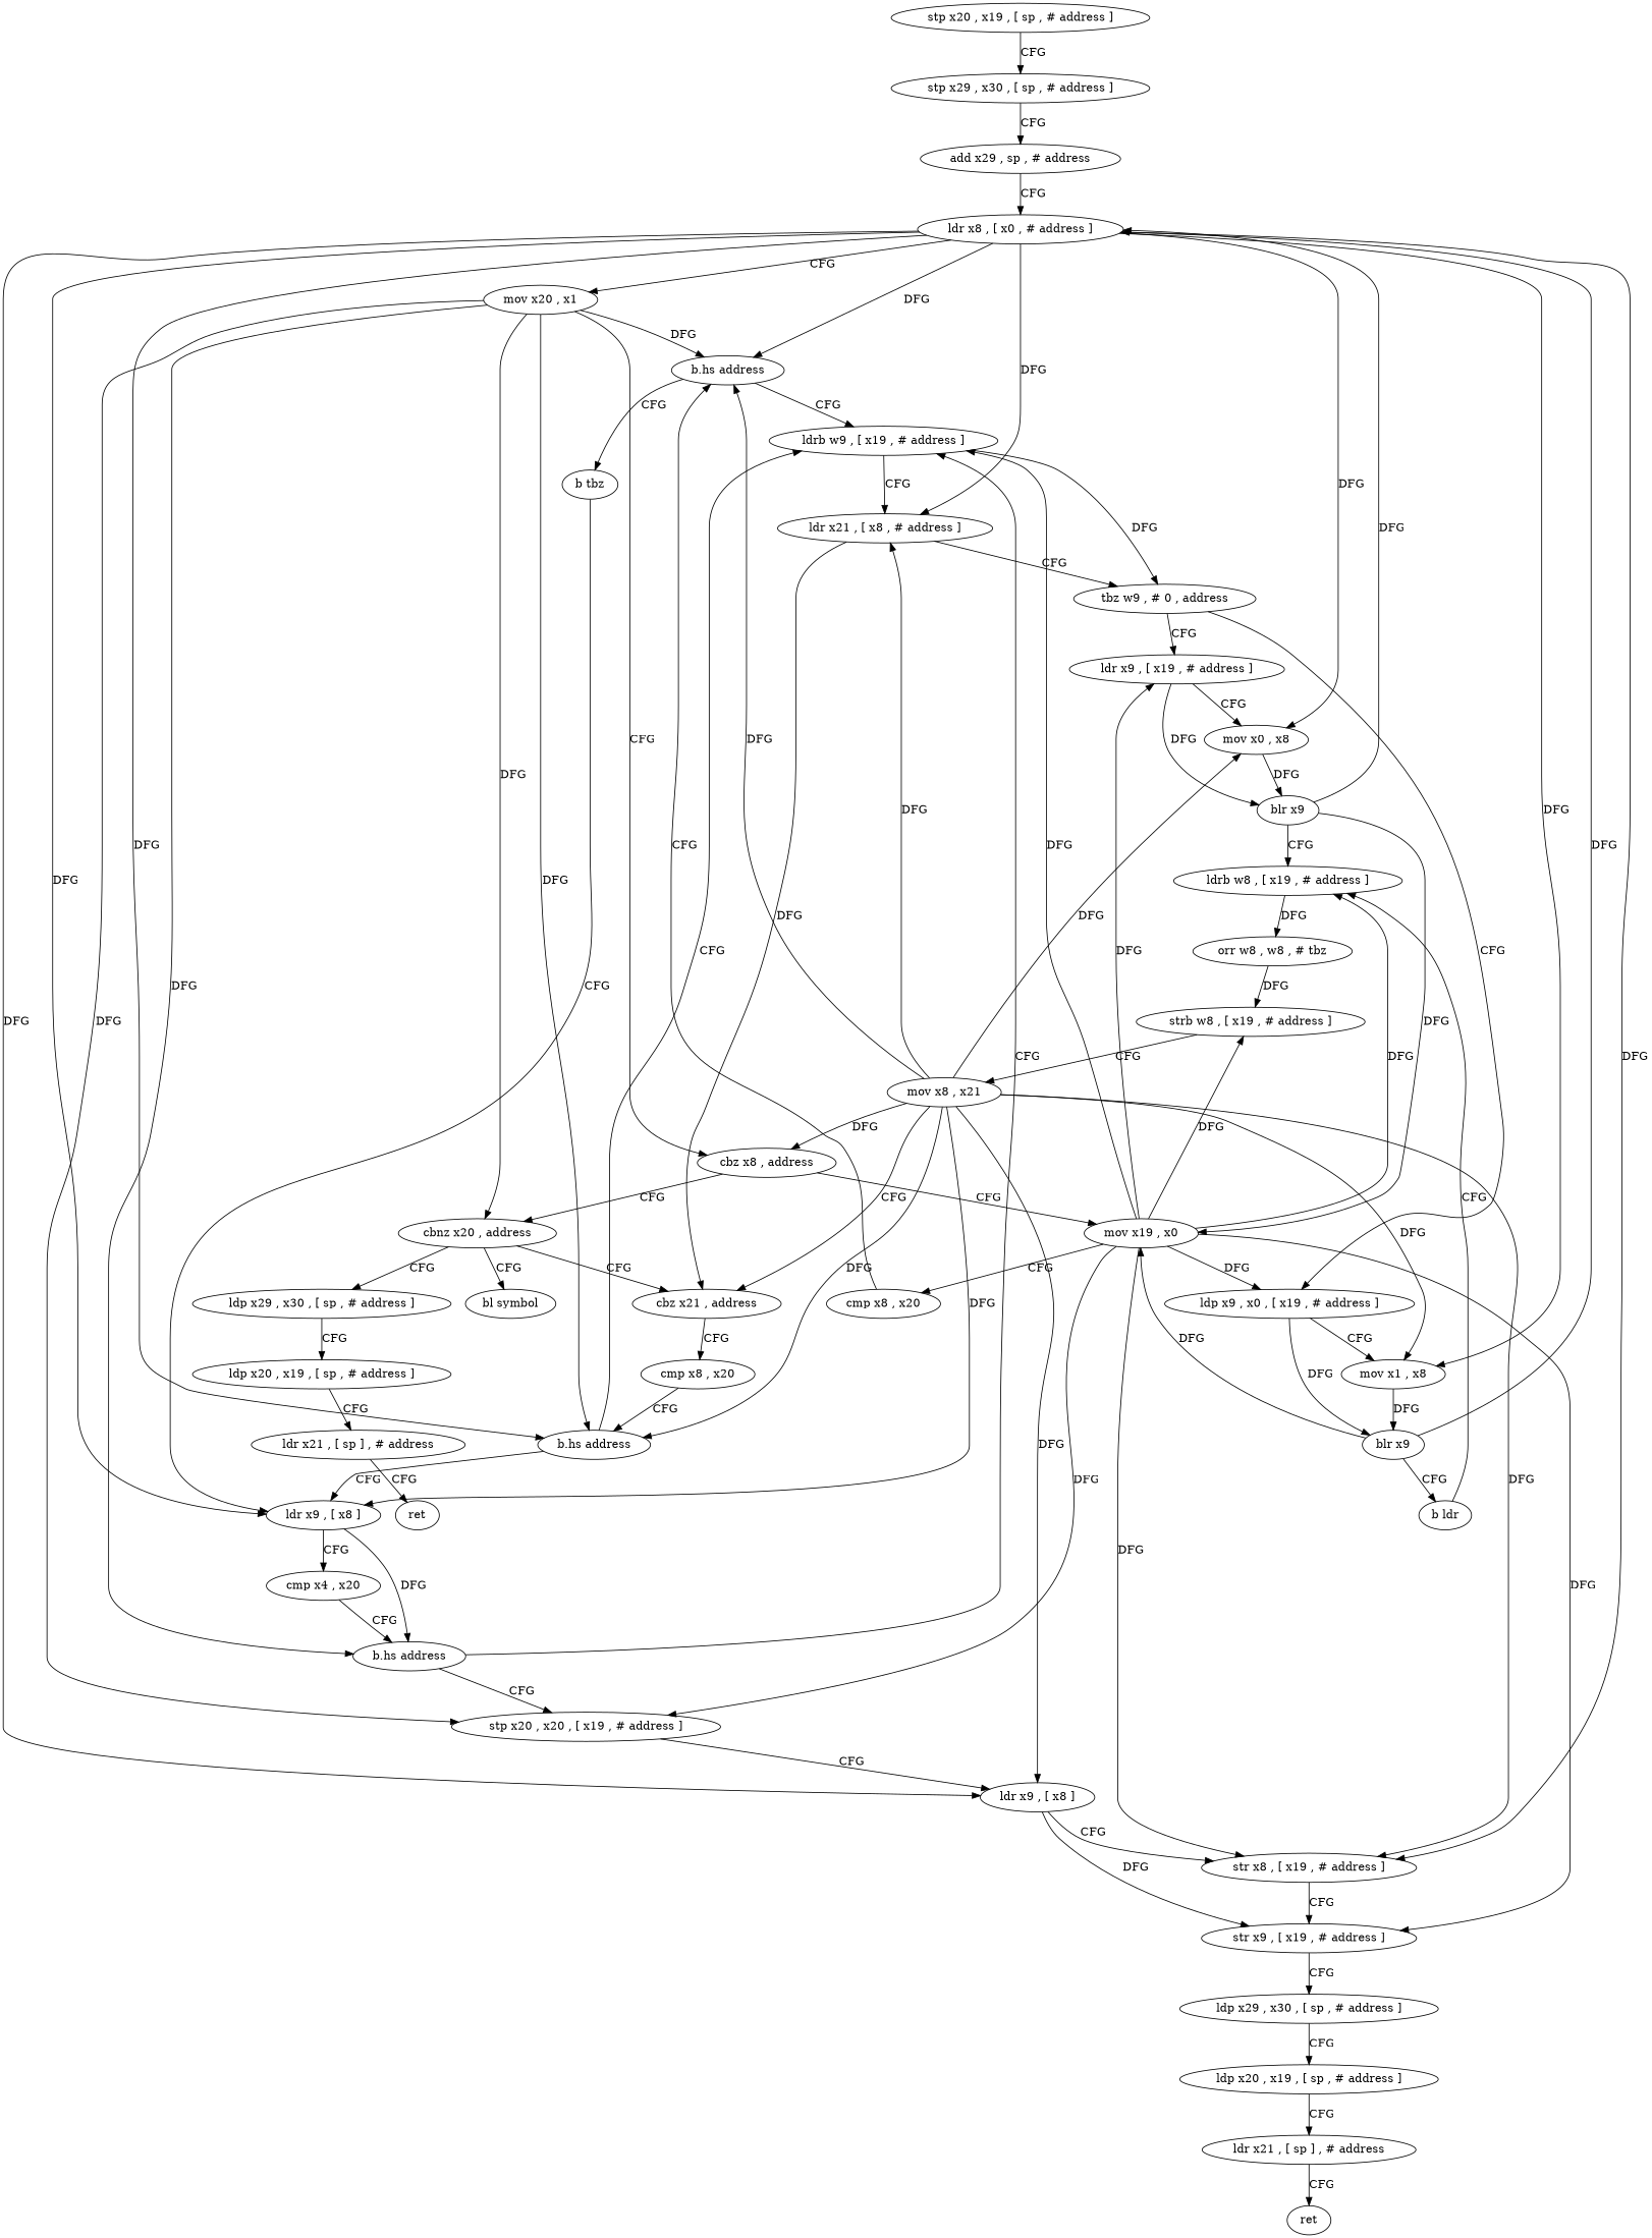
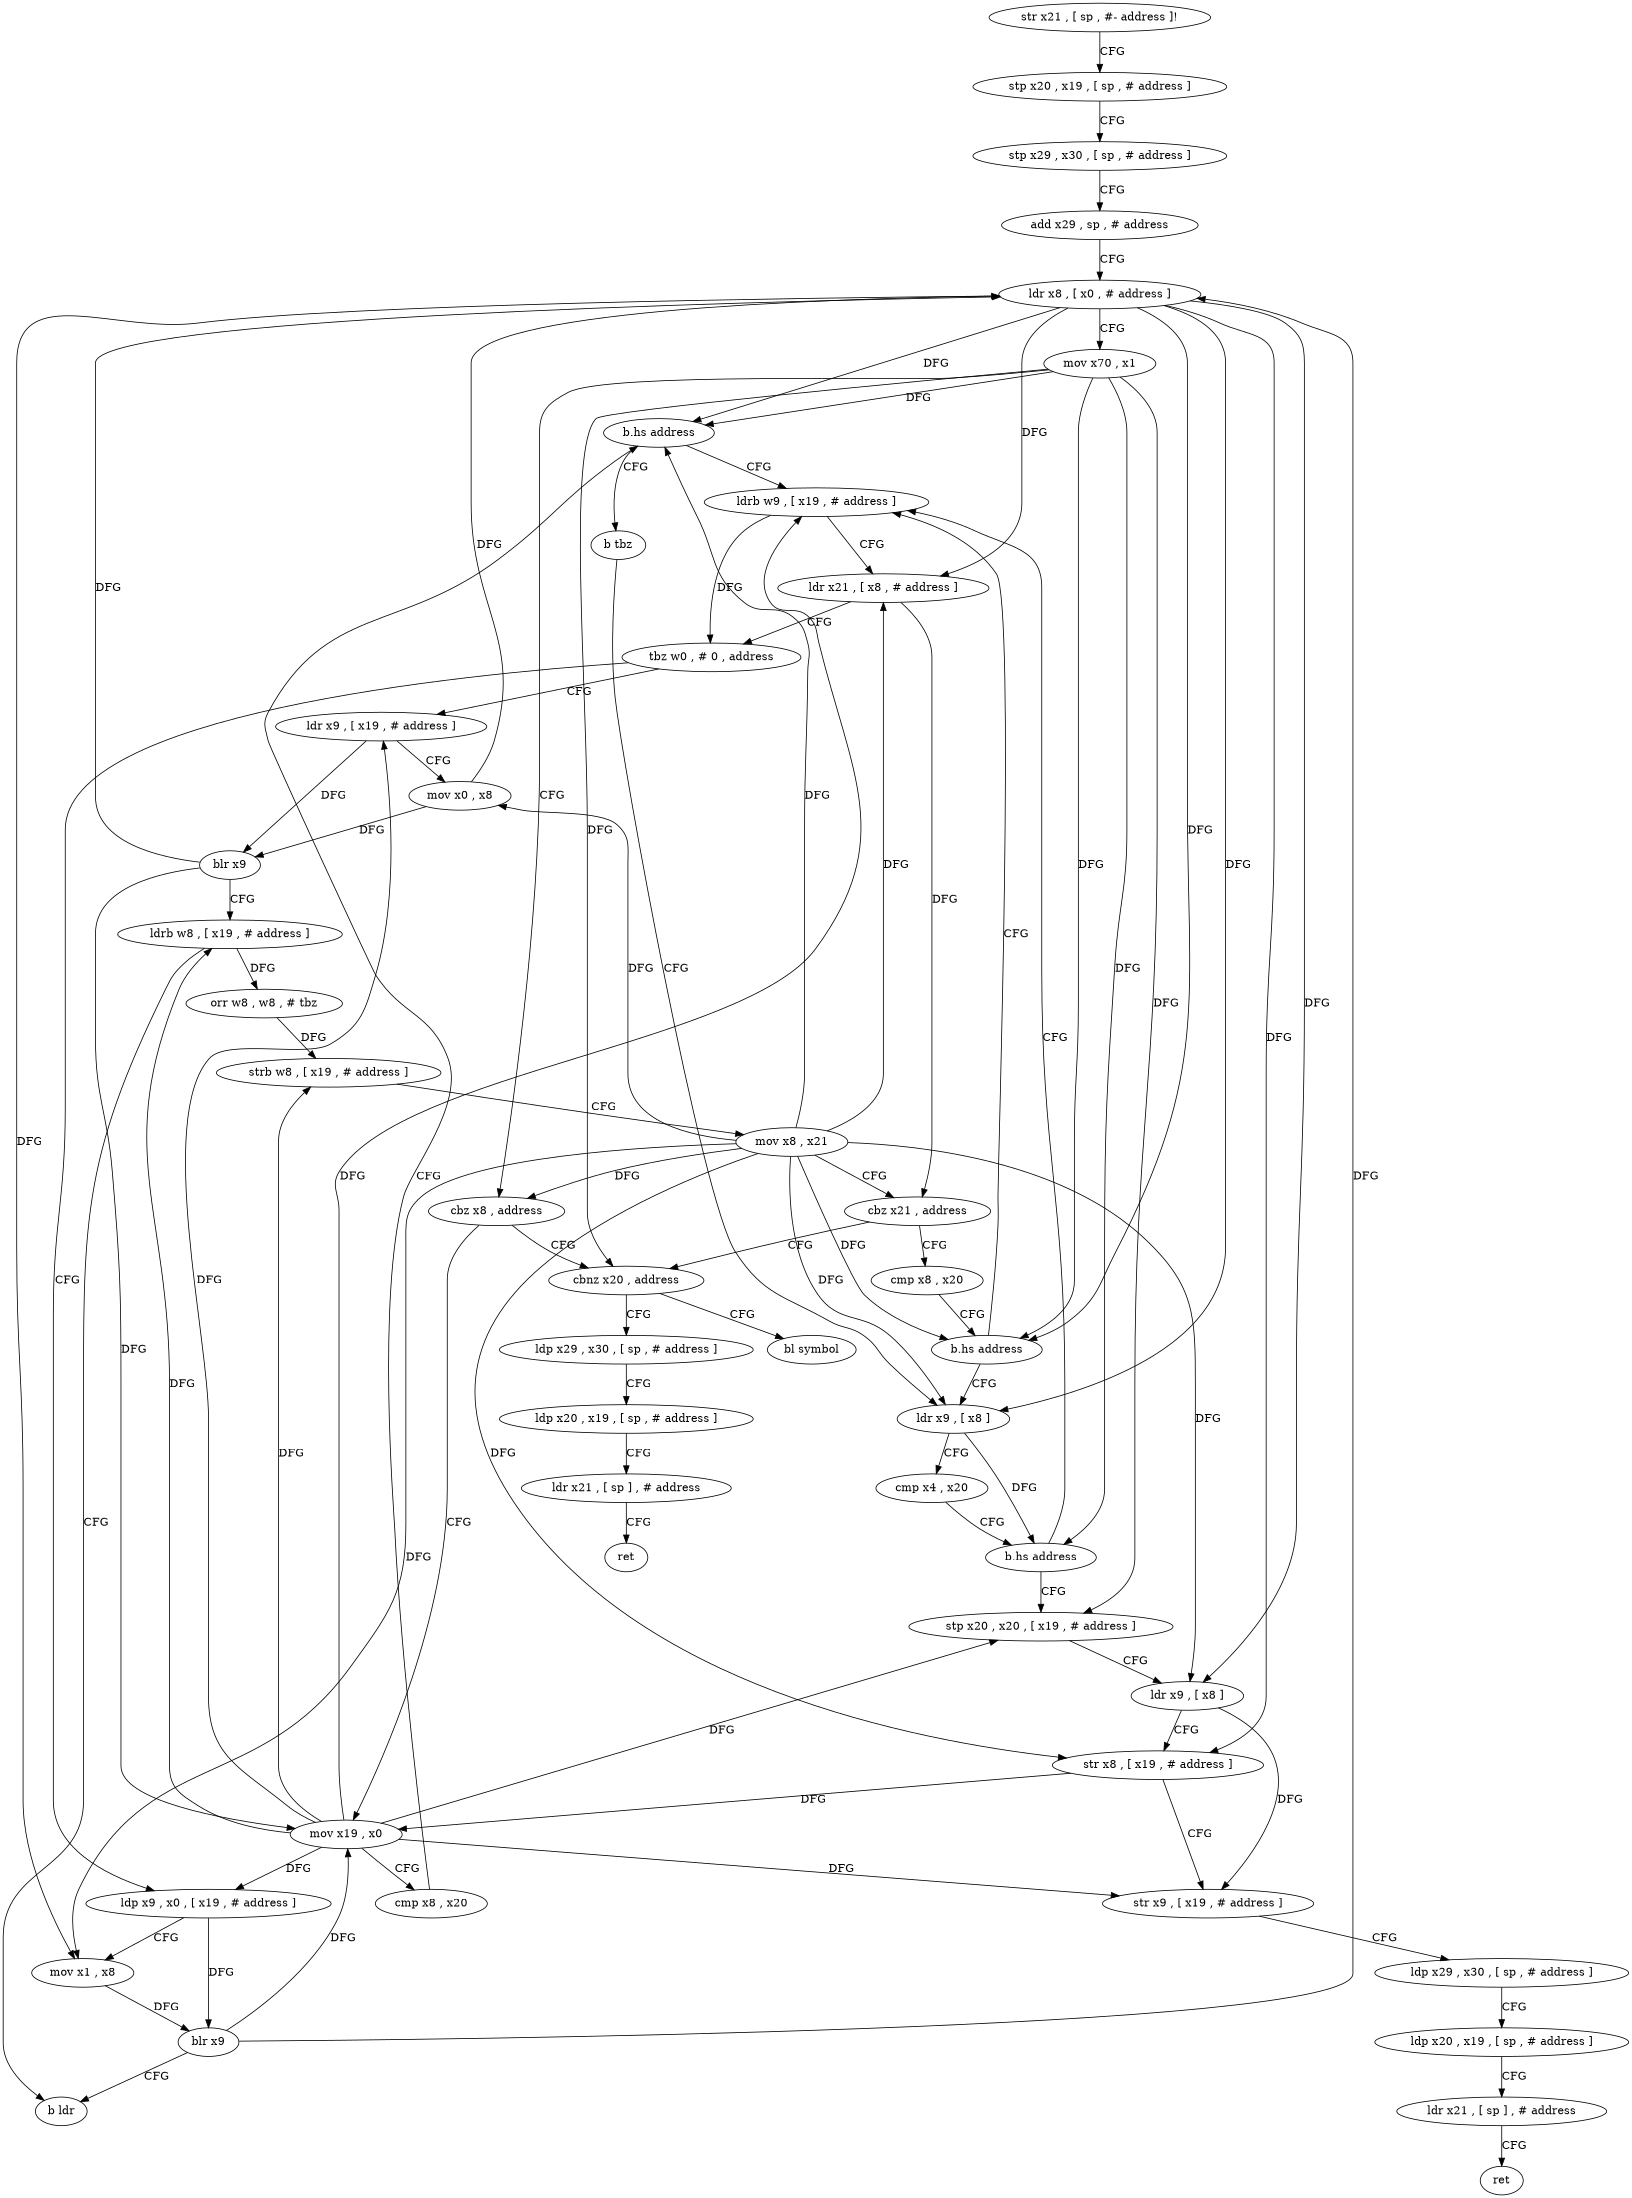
  digraph {
+   n1 [label="str x21 , [ sp , #- address ]!"]
    n2 [label="stp x20 , x19 , [ sp , # address ]"]
    n3 [label="stp x29 , x30 , [ sp , # address ]"]
    n4 [label="add x29 , sp , # address"]
    n5 [label="ldr x8 , [ x0 , # address ]"]
-   n6 [label="mov x20 , x1"]
+   n6 [label="mov x70 , x1"]
    n7 [label="b.hs address"]
    n8 [label="ldr x21 , [ x8 , # address ]"]
    n9 [label="ldr x9 , [ x8 ]"]
    n10 [label="mov x0 , x8"]
    n11 [label="mov x1 , x8"]
    n12 [label="b.hs address"]
    n13 [label="ldr x9 , [ x8 ]"]
    n14 [label="str x8 , [ x19 , # address ]"]
    n15 [label="cbz x8 , address"]
    n16 [label="cbnz x20 , address"]
    n17 [label="b.hs address"]
    n18 [label="stp x20 , x20 , [ x19 , # address ]"]
    n19 [label="mov x19 , x0"]
    n20 [label="ldrb w9 , [ x19 , # address ]"]
    n21 [label="b tbz"]
-   n22 [label="tbz w9 , # 0 , address"]
+   n22 [label="tbz w0 , # 0 , address"]
    n23 [label="cbz x21 , address"]
    n24 [label="cmp x4 , x20"]
    n25 [label="blr x9"]
    n26 [label="blr x9"]
    n27 [label="str x9 , [ x19 , # address ]"]
    n28 [label="bl symbol"]
    n29 [label="ldp x29 , x30 , [ sp , # address ]"]
    n30 [label="cmp x8 , x20"]
    n31 [label="ldr x9 , [ x19 , # address ]"]
    n32 [label="ldp x9 , x0 , [ x19 , # address ]"]
    n33 [label="ldrb w8 , [ x19 , # address ]"]
    n34 [label="strb w8 , [ x19 , # address ]"]
    n35 [label="ldp x20 , x19 , [ sp , # address ]"]
    n36 [label="orr w8 , w8 , # tbz"]
    n37 [label="mov x8 , x21"]
    n38 [label="ldp x29 , x30 , [ sp , # address ]"]
    n39 [label="ldr x21 , [ sp ] , # address"]
    n40 [label=ret]
    n41 [label="cmp x8 , x20"]
    n42 [label="b ldr"]
    n43 [label="ldp x20 , x19 , [ sp , # address ]"]
    n44 [label="ldr x21 , [ sp ] , # address"]
    n45 [label=ret]
+   n1 -> n2 [label=CFG]
    n2 -> n3 [label=CFG]
    n3 -> n4 [label=CFG]
    n4 -> n5 [label=CFG]
    n5 -> n6 [label=CFG]
    n5 -> n7 [label=DFG]
    n5 -> n8 [label=DFG]
    n5 -> n9 [label=DFG]
-   n5 -> n10 [label=DFG]
+   n10 -> n5 [label=DFG]
    n5 -> n11 [label=DFG]
    n5 -> n12 [label=DFG]
    n5 -> n13 [label=DFG]
    n5 -> n14 [label=DFG]
    n6 -> n7 [label=DFG]
    n6 -> n12 [label=DFG]
    n6 -> n15 [label=CFG]
    n6 -> n16 [label=DFG]
    n6 -> n17 [label=DFG]
    n6 -> n18 [label=DFG]
    n7 -> n20 [label=CFG]
    n7 -> n21 [label=CFG]
    n8 -> n22 [label=CFG]
    n8 -> n23 [label=DFG]
    n9 -> n17 [label=DFG]
    n9 -> n24 [label=CFG]
    n10 -> n25 [label=DFG]
    n11 -> n26 [label=DFG]
    n12 -> n9 [label=CFG]
    n12 -> n20 [label=CFG]
    n13 -> n14 [label=CFG]
    n13 -> n27 [label=DFG]
    n14 -> n27 [label=CFG]
    n15 -> n16 [label=CFG]
    n15 -> n19 [label=CFG]
    n16 -> n28 [label=CFG]
    n16 -> n29 [label=CFG]
    n17 -> n18 [label=CFG]
    n17 -> n20 [label=CFG]
    n18 -> n13 [label=CFG]
-   n19 -> n14 [label=DFG]
+   n14 -> n19 [label=DFG]
    n19 -> n18 [label=DFG]
    n19 -> n20 [label=DFG]
    n19 -> n27 [label=DFG]
    n19 -> n30 [label=CFG]
    n19 -> n31 [label=DFG]
    n19 -> n32 [label=DFG]
    n19 -> n33 [label=DFG]
    n19 -> n34 [label=DFG]
    n20 -> n8 [label=CFG]
    n20 -> n22 [label=DFG]
    n21 -> n9 [label=CFG]
    n22 -> n31 [label=CFG]
    n22 -> n32 [label=CFG]
-   n16 -> n23 [label=CFG]
+   n23 -> n16 [label=CFG]
    n23 -> n41 [label=CFG]
    n24 -> n17 [label=CFG]
    n25 -> n5 [label=DFG]
    n25 -> n19 [label=DFG]
    n25 -> n33 [label=CFG]
    n26 -> n5 [label=DFG]
    n26 -> n19 [label=DFG]
    n26 -> n42 [label=CFG]
    n27 -> n38 [label=CFG]
    n29 -> n35 [label=CFG]
    n30 -> n7 [label=CFG]
    n31 -> n10 [label=CFG]
    n31 -> n25 [label=DFG]
    n32 -> n11 [label=CFG]
    n32 -> n26 [label=DFG]
    n33 -> n36 [label=DFG]
    n34 -> n37 [label=CFG]
    n35 -> n39 [label=CFG]
    n36 -> n34 [label=DFG]
    n37 -> n7 [label=DFG]
    n37 -> n8 [label=DFG]
    n37 -> n9 [label=DFG]
    n37 -> n10 [label=DFG]
    n37 -> n11 [label=DFG]
    n37 -> n12 [label=DFG]
    n37 -> n13 [label=DFG]
    n37 -> n14 [label=DFG]
    n37 -> n15 [label=DFG]
    n37 -> n23 [label=CFG]
    n38 -> n43 [label=CFG]
    n39 -> n40 [label=CFG]
    n41 -> n12 [label=CFG]
-   n42 -> n33 [label=CFG]
+   n33 -> n42 [label=CFG]
    n43 -> n44 [label=CFG]
    n44 -> n45 [label=CFG]
  }
